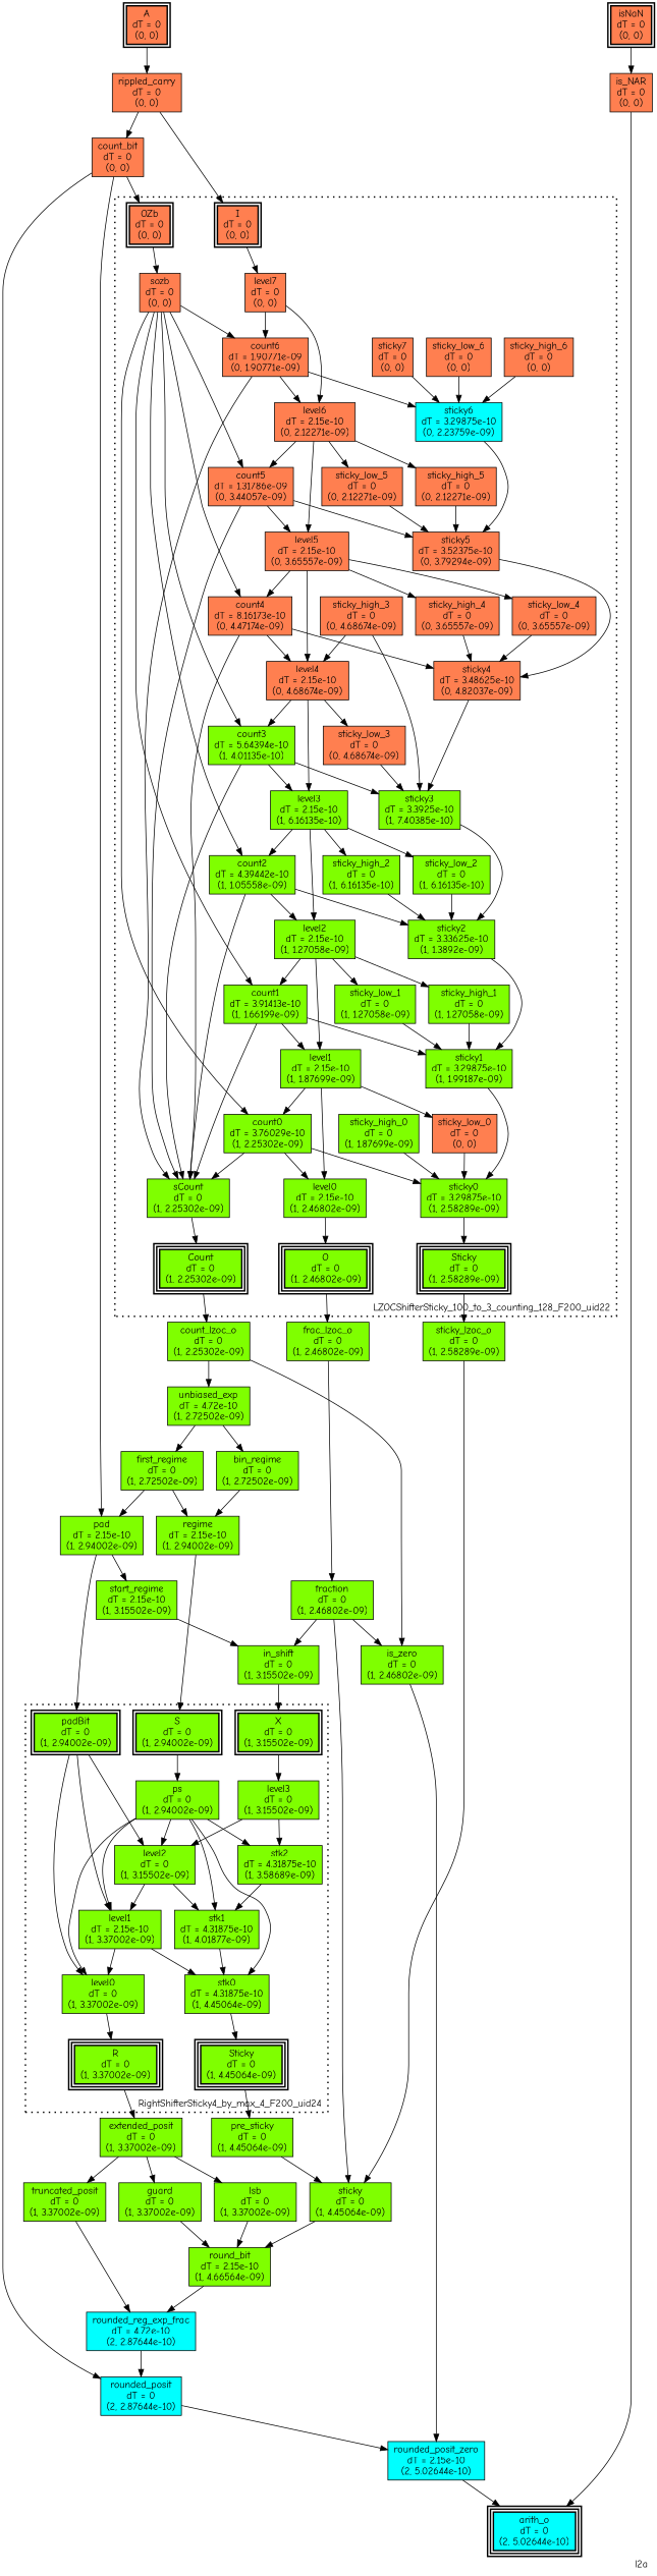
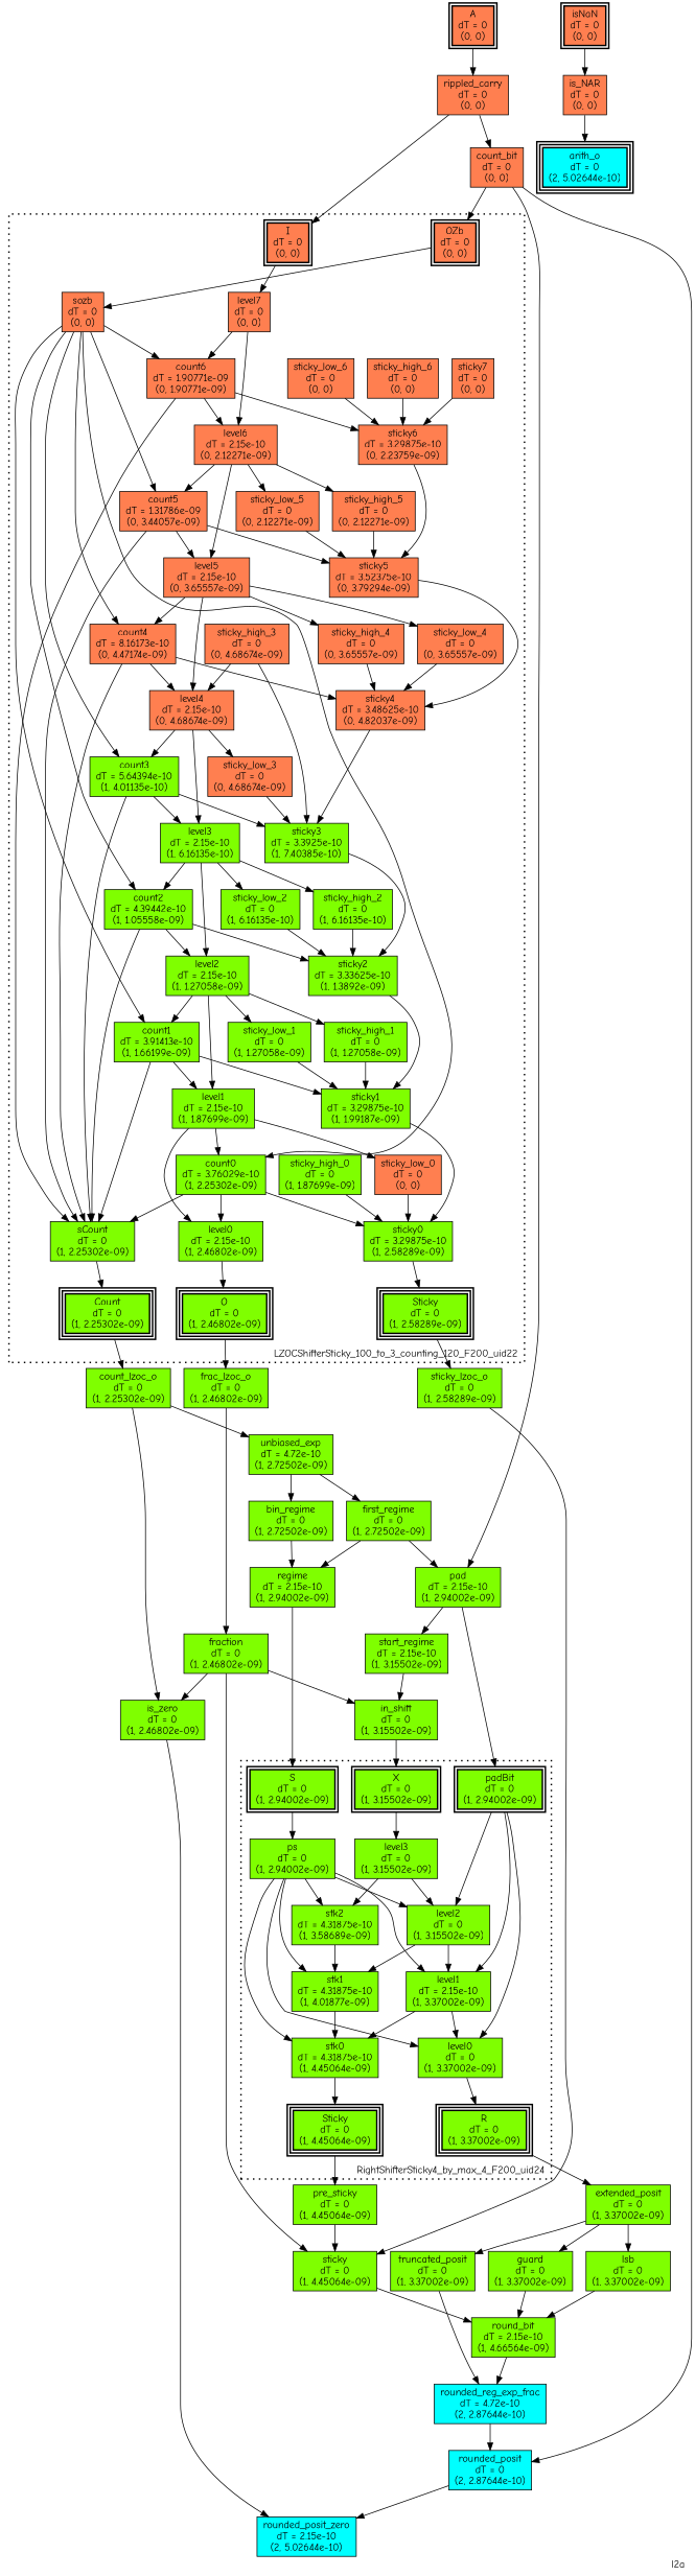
  digraph {
    fontname="Comic Neue"
    label=l2a
    labeljust=right
    labelloc=bottom
    nodesep=0.25
    ranksep=0.5
    node [color=black fillcolor=chartreuse fontname="Comic Neue" peripheries=1 shape=box style=filled]
    edge [arrowhead=normal arrowsize=1.0 arrowtail=normal color=black dir=forward fontname="Comic Neue"]
    n1 [fillcolor=coral label="A\ndT = 0\n(0, 0)" peripheries=2 style="bold, filled"]
    n2 [fillcolor=coral label="isNaN\ndT = 0\n(0, 0)" peripheries=2 style="bold, filled"]
    n3 [fillcolor=cyan label="arith_o\ndT = 0\n(2, 5.02644e-10)" peripheries=3 style="bold, filled"]
    n4 [fillcolor=coral label="I\ndT = 0\n(0, 0)" peripheries=2 style="bold, filled"]
    n5 [fillcolor=coral label="OZb\ndT = 0\n(0, 0)" peripheries=2 style="bold, filled"]
    n6 [label="Count\ndT = 0\n(1, 2.25302e-09)" peripheries=3 style="bold, filled"]
    n7 [label="O\ndT = 0\n(1, 2.46802e-09)" peripheries=3 style="bold, filled"]
    n8 [label="Sticky\ndT = 0\n(1, 2.58289e-09)" peripheries=3 style="bold, filled"]
    n9 [fillcolor=coral label="level7\ndT = 0\n(0, 0)"]
    n10 [fillcolor=coral label="sozb\ndT = 0\n(0, 0)"]
    n11 [fillcolor=coral label="count6\ndT = 1.90771e-09\n(0, 1.90771e-09)"]
    n12 [fillcolor=coral label="level6\ndT = 2.15e-10\n(0, 2.12271e-09)"]
    n13 [fillcolor=coral label="count5\ndT = 1.31786e-09\n(0, 3.44057e-09)"]
    n14 [fillcolor=coral label="count4\ndT = 8.16173e-10\n(0, 4.47174e-09)"]
    n15 [label="count3\ndT = 5.64394e-10\n(1, 4.01135e-10)"]
    n16 [label="count2\ndT = 4.39442e-10\n(1, 1.05558e-09)"]
    n17 [label="count1\ndT = 3.91413e-10\n(1, 1.66199e-09)"]
    n18 [label="count0\ndT = 3.76029e-10\n(1, 2.25302e-09)"]
    n19 [fillcolor=coral label="sticky7\ndT = 0\n(0, 0)"]
-   n20 [fillcolor=cyan label="sticky6\ndT = 3.29875e-10\n(0, 2.23759e-09)"]
+   n20 [fillcolor=coral label="sticky6\ndT = 3.29875e-10\n(0, 2.23759e-09)"]
    n21 [label="sCount\ndT = 0\n(1, 2.25302e-09)"]
    n22 [fillcolor=coral label="level5\ndT = 2.15e-10\n(0, 3.65557e-09)"]
    n23 [fillcolor=coral label="sticky_high_5\ndT = 0\n(0, 2.12271e-09)"]
    n24 [fillcolor=coral label="sticky_low_5\ndT = 0\n(0, 2.12271e-09)"]
    n25 [fillcolor=coral label="sticky_high_6\ndT = 0\n(0, 0)"]
    n26 [fillcolor=coral label="sticky_low_6\ndT = 0\n(0, 0)"]
    n27 [fillcolor=coral label="sticky5\ndT = 3.52375e-10\n(0, 3.79294e-09)"]
    n28 [fillcolor=coral label="level4\ndT = 2.15e-10\n(0, 4.68674e-09)"]
    n29 [fillcolor=coral label="sticky_high_4\ndT = 0\n(0, 3.65557e-09)"]
    n30 [fillcolor=coral label="sticky_low_4\ndT = 0\n(0, 3.65557e-09)"]
    n31 [fillcolor=coral label="sticky4\ndT = 3.48625e-10\n(0, 4.82037e-09)"]
    n32 [label="level3\ndT = 2.15e-10\n(1, 6.16135e-10)"]
    n33 [fillcolor=coral label="sticky_high_3\ndT = 0\n(0, 4.68674e-09)"]
    n34 [fillcolor=coral label="sticky_low_3\ndT = 0\n(0, 4.68674e-09)"]
    n35 [label="sticky3\ndT = 3.3925e-10\n(1, 7.40385e-10)"]
    n36 [label="level2\ndT = 2.15e-10\n(1, 1.27058e-09)"]
    n37 [label="sticky_high_2\ndT = 0\n(1, 6.16135e-10)"]
    n38 [label="sticky_low_2\ndT = 0\n(1, 6.16135e-10)"]
    n39 [label="sticky2\ndT = 3.33625e-10\n(1, 1.3892e-09)"]
    n40 [label="level1\ndT = 2.15e-10\n(1, 1.87699e-09)"]
    n41 [label="sticky_high_1\ndT = 0\n(1, 1.27058e-09)"]
    n42 [label="sticky_low_1\ndT = 0\n(1, 1.27058e-09)"]
    n43 [label="sticky1\ndT = 3.29875e-10\n(1, 1.99187e-09)"]
    n44 [label="level0\ndT = 2.15e-10\n(1, 2.46802e-09)"]
    n45 [label="sticky_high_0\ndT = 0\n(1, 1.87699e-09)"]
    n46 [label="sticky0\ndT = 3.29875e-10\n(1, 2.58289e-09)"]
    n47 [fillcolor=coral label="sticky_low_0\ndT = 0\n(0, 0)"]
    n48 [label="X\ndT = 0\n(1, 3.15502e-09)" peripheries=2 style="bold, filled"]
    n49 [label="S\ndT = 0\n(1, 2.94002e-09)" peripheries=2 style="bold, filled"]
    n50 [label="padBit\ndT = 0\n(1, 2.94002e-09)" peripheries=2 style="bold, filled"]
    n51 [label="R\ndT = 0\n(1, 3.37002e-09)" peripheries=3 style="bold, filled"]
    n52 [label="Sticky\ndT = 0\n(1, 4.45064e-09)" peripheries=3 style="bold, filled"]
    n53 [label="level3\ndT = 0\n(1, 3.15502e-09)"]
    n54 [label="ps\ndT = 0\n(1, 2.94002e-09)"]
    n55 [label="level2\ndT = 0\n(1, 3.15502e-09)"]
    n56 [label="level1\ndT = 2.15e-10\n(1, 3.37002e-09)"]
    n57 [label="level0\ndT = 0\n(1, 3.37002e-09)"]
    n58 [label="stk2\ndT = 4.31875e-10\n(1, 3.58689e-09)"]
    n59 [label="stk1\ndT = 4.31875e-10\n(1, 4.01877e-09)"]
    n60 [label="stk0\ndT = 4.31875e-10\n(1, 4.45064e-09)"]
    n61 [fillcolor=coral label="rippled_carry\ndT = 0\n(0, 0)"]
    n62 [fillcolor=coral label="is_NAR\ndT = 0\n(0, 0)"]
    n63 [label="count_lzoc_o\ndT = 0\n(1, 2.25302e-09)"]
    n64 [label="frac_lzoc_o\ndT = 0\n(1, 2.46802e-09)"]
    n65 [label="sticky_lzoc_o\ndT = 0\n(1, 2.58289e-09)"]
    n66 [label="extended_posit\ndT = 0\n(1, 3.37002e-09)"]
    n67 [label="pre_sticky\ndT = 0\n(1, 4.45064e-09)"]
    n68 [fillcolor=coral label="count_bit\ndT = 0\n(0, 0)"]
    n69 [label="pad\ndT = 2.15e-10\n(1, 2.94002e-09)"]
    n70 [fillcolor=cyan label="rounded_posit\ndT = 0\n(2, 2.87644e-10)"]
    n71 [label="start_regime\ndT = 2.15e-10\n(1, 3.15502e-09)"]
    n72 [fillcolor=cyan label="rounded_posit_zero\ndT = 2.15e-10\n(2, 5.02644e-10)"]
    n73 [label="unbiased_exp\ndT = 4.72e-10\n(1, 2.72502e-09)"]
    n74 [label="is_zero\ndT = 0\n(1, 2.46802e-09)"]
    n75 [label="bin_regime\ndT = 0\n(1, 2.72502e-09)"]
    n76 [label="first_regime\ndT = 0\n(1, 2.72502e-09)"]
    n77 [label="fraction\ndT = 0\n(1, 2.46802e-09)"]
    n78 [label="sticky\ndT = 0\n(1, 4.45064e-09)"]
    n79 [label="in_shift\ndT = 0\n(1, 3.15502e-09)"]
    n80 [label="round_bit\ndT = 2.15e-10\n(1, 4.66564e-09)"]
    n81 [label="regime\ndT = 2.15e-10\n(1, 2.94002e-09)"]
    n82 [label="truncated_posit\ndT = 0\n(1, 3.37002e-09)"]
    n83 [label="lsb\ndT = 0\n(1, 3.37002e-09)"]
    n84 [label="guard\ndT = 0\n(1, 3.37002e-09)"]
    n85 [fillcolor=cyan label="rounded_reg_exp_frac\ndT = 4.72e-10\n(2, 2.87644e-10)"]
    subgraph sub_1 {
      rank=same
      n1
      n2
    }
    subgraph sub_2 {
      rank=same
      n3
    }
    subgraph cluster_3 {
-     label=LZOCShifterSticky_100_to_3_counting_128_F200_uid22
+     label=LZOCShifterSticky_100_to_3_counting_120_F200_uid22
      style="bold, dotted"
      n9
      n10
      n11
      n12
      n13
      n14
      n15
      n16
      n17
      n18
      n19
      n20
      n21
      n22
      n23
      n24
      n25
      n26
      n27
      n28
      n29
      n30
      n31
      n32
      n33
      n34
      n35
      n36
      n37
      n38
      n39
      n40
      n41
      n42
      n43
      n44
      n45
      n46
      n47
      subgraph sub_4 {
        label=LZOCShifterSticky_100_to_3_counting_128_F200_uid22
        rank=same
        style="bold, dotted"
        n4
        n5
      }
      subgraph sub_5 {
        label=LZOCShifterSticky_100_to_3_counting_128_F200_uid22
        rank=same
        style="bold, dotted"
        n6
        n7
        n8
      }
    }
    subgraph cluster_6 {
      label=RightShifterSticky4_by_max_4_F200_uid24
      style="bold, dotted"
      n53
      n54
      n55
      n56
      n57
      n58
      n59
      n60
      subgraph sub_7 {
        label=RightShifterSticky4_by_max_4_F200_uid24
        rank=same
        style="bold, dotted"
        n48
        n49
        n50
      }
      subgraph sub_8 {
        label=RightShifterSticky4_by_max_4_F200_uid24
        rank=same
        style="bold, dotted"
        n51
        n52
      }
    }
    n1 -> n61
    n2 -> n62
    n4 -> n9
    n5 -> n10
    n6 -> n63
    n7 -> n64
    n8 -> n65
    n9 -> n11
    n9 -> n12
    n10 -> n11
    n10 -> n13
    n10 -> n14
    n10 -> n15
    n10 -> n16
    n10 -> n17
    n10 -> n18
    n11 -> n12
    n11 -> n20
    n11 -> n21
    n12 -> n13
    n12 -> n22
    n12 -> n23
    n12 -> n24
    n13 -> n21
    n13 -> n22
    n13 -> n27
    n14 -> n21
    n14 -> n28
    n14 -> n31
    n15 -> n21
    n15 -> n32
    n15 -> n35
    n16 -> n21
    n16 -> n36
    n16 -> n39
    n17 -> n21
    n17 -> n40
    n17 -> n43
    n18 -> n21
    n18 -> n44
    n18 -> n46
    n19 -> n20
    n20 -> n27
    n21 -> n6
    n22 -> n14
    n22 -> n28
    n22 -> n29
    n22 -> n30
    n23 -> n27
    n24 -> n27
    n25 -> n20
    n26 -> n20
    n27 -> n31
    n28 -> n15
    n28 -> n32
    n28 -> n34
    n29 -> n31
    n30 -> n31
    n31 -> n35
    n32 -> n16
    n32 -> n36
    n32 -> n37
    n32 -> n38
    n33 -> n28
    n33 -> n35
    n34 -> n35
    n35 -> n39
    n36 -> n17
    n36 -> n40
    n36 -> n41
    n36 -> n42
    n37 -> n39
    n38 -> n39
    n39 -> n43
    n40 -> n18
    n40 -> n44
    n40 -> n47
    n41 -> n43
    n42 -> n43
    n43 -> n46
    n44 -> n7
    n45 -> n46
    n46 -> n8
    n47 -> n46
    n48 -> n53
    n49 -> n54
    n50 -> n55
    n50 -> n56
    n50 -> n57
    n51 -> n66
    n52 -> n67
    n53 -> n55
    n53 -> n58
    n54 -> n55
    n54 -> n56
    n54 -> n57
    n54 -> n58
    n54 -> n59
    n54 -> n60
    n55 -> n56
    n55 -> n59
    n56 -> n57
    n56 -> n60
    n57 -> n51
    n58 -> n59
    n59 -> n60
    n60 -> n52
    n61 -> n4
    n61 -> n68
    n62 -> n3
    n63 -> n73
    n63 -> n74
    n64 -> n77
    n65 -> n78
    n66 -> n82
    n66 -> n83
    n66 -> n84
    n67 -> n78
    n68 -> n5
    n68 -> n69
    n68 -> n70
    n69 -> n50
    n69 -> n71
    n70 -> n72
    n71 -> n79
-   n72 -> n3
    n73 -> n75
    n73 -> n76
    n74 -> n72
    n75 -> n81
    n76 -> n69
    n76 -> n81
    n77 -> n74
    n77 -> n78
    n77 -> n79
    n78 -> n80
    n79 -> n48
    n80 -> n85
    n81 -> n49
    n82 -> n85
    n83 -> n80
    n84 -> n80
    n85 -> n70
  }
